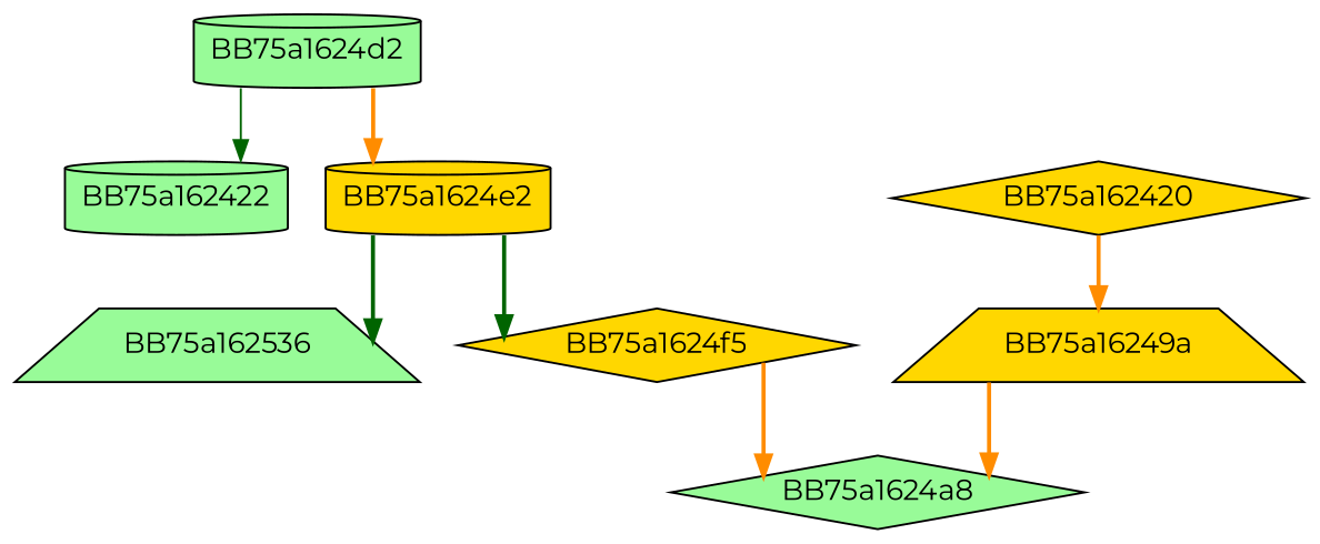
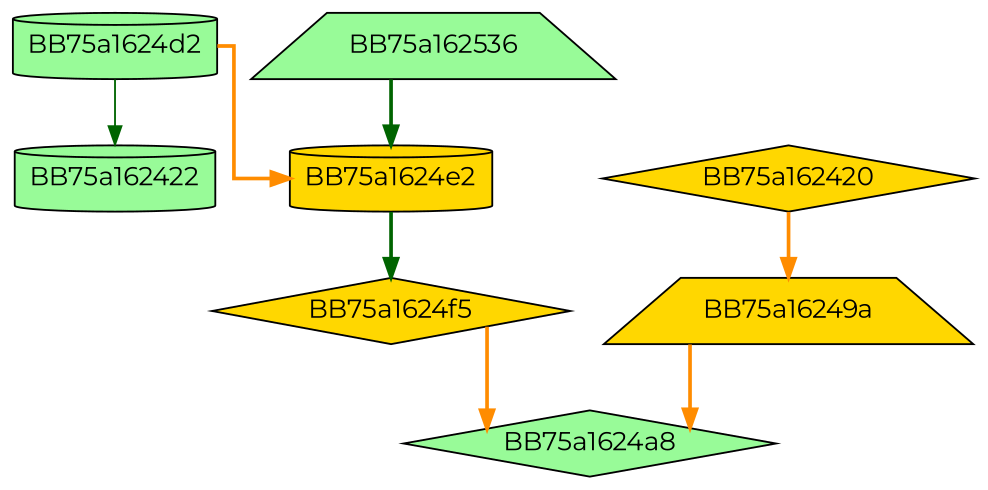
  digraph {
    fontname=Montserrat
    splines=ortho
    node [fillcolor=gold fontname=Montserrat shape=diamond style=filled]
    edge [color=darkorange fontname=Montserrat style=bold]
    BB75a16249a [shape=trapezium]
    BB75a162420
    BB75a1624a8 [fillcolor=palegreen]
    BB75a1624d2 [fillcolor=palegreen shape=cylinder]
    n5 [fillcolor=palegreen label=BB75a162422 shape=cylinder]
    BB75a1624e2 [shape=cylinder]
    BB75a162536 [fillcolor=palegreen shape=trapezium]
    BB75a1624f5
    BB75a16249a -> BB75a1624a8
    BB75a162420 -> BB75a16249a
    BB75a1624d2 -> n5 [color=darkgreen style=solid]
    BB75a1624d2 -> BB75a1624e2
-   BB75a1624e2 -> BB75a162536 [color=darkgreen]
+   BB75a162536 -> BB75a1624e2 [color=darkgreen]
    BB75a1624e2 -> BB75a1624f5 [color=darkgreen]
    BB75a1624f5 -> BB75a1624a8
  }
